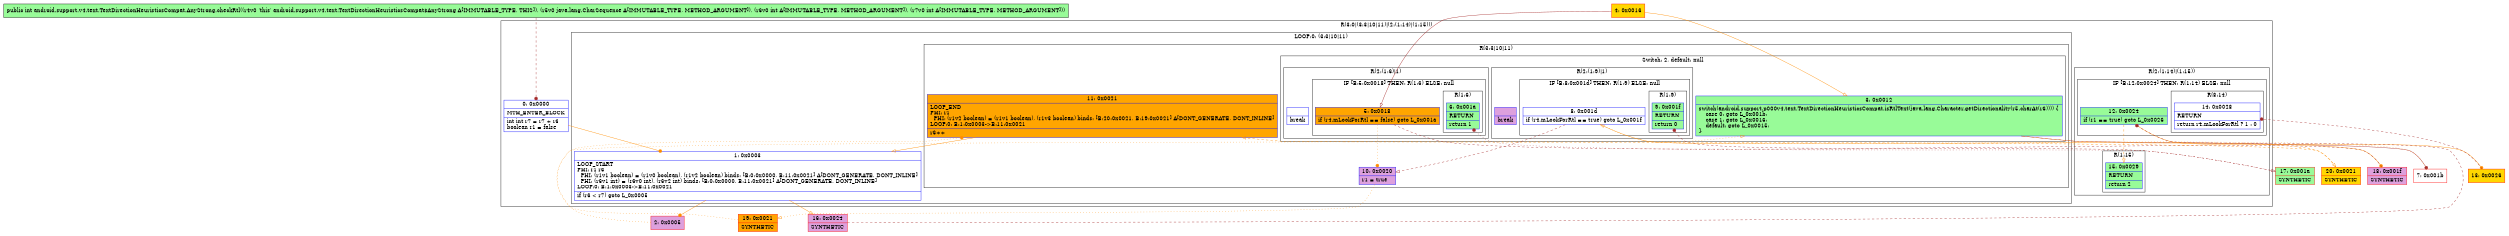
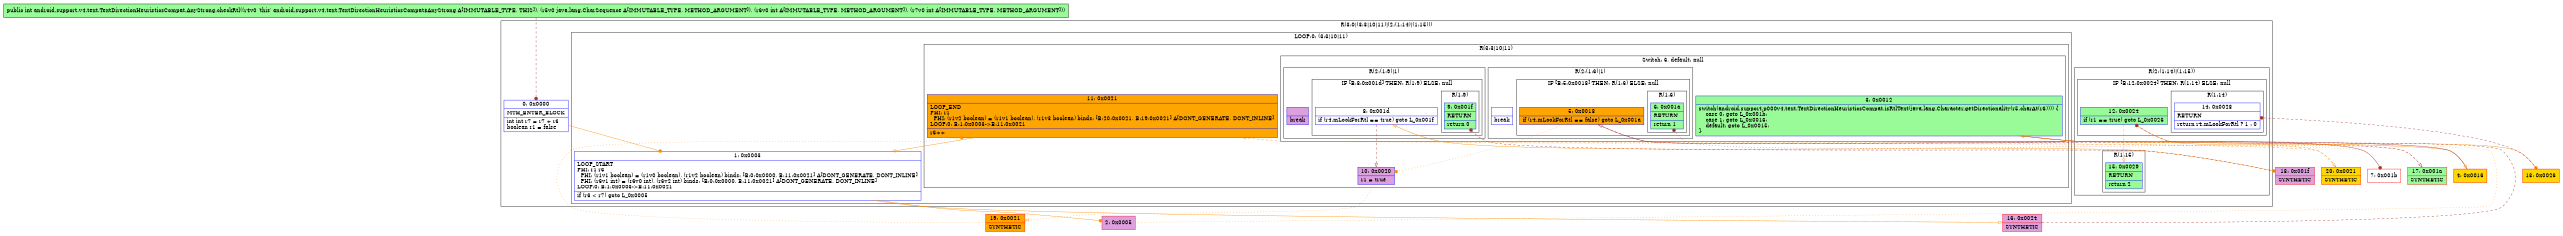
  digraph {
    node [color=blue fillcolor=palegreen shape=record style=filled]
    edge [arrowhead=onormal color=darkorange style=dashed]
    n1 [label="{9\:\ 0x001f|RETURN\l|return 0\l}"]
    n2 [fillcolor=white label="{8\:\ 0x001d|if (r4.mLookForRtl == true) goto L_0x001f\l}"]
    n3 [fillcolor=plum label="{|break\l}"]
    n4 [label="{6\:\ 0x001a|RETURN\l|return 1\l}"]
    n5 [fillcolor=orange label="{5\:\ 0x0018|if (r4.mLookForRtl == false) goto L_0x001a\l}"]
    n6 [fillcolor=white label="{|break\l}"]
    n7 [label="{3\:\ 0x0012|switch(android.support.p000v4.text.TextDirectionHeuristicsCompat.isRtlText(java.lang.Character.getDirectionality(r5.charAt(r6)))) \{\l    case 0: goto L_0x001b;\l    case 1: goto L_0x0016;\l    default: goto L_0x0015;\l\}\l}"]
    n8 [fillcolor=plum label="{10\:\ 0x0020|r1 = true\l}"]
    n9 [fillcolor=orange label="{11\:\ 0x0021|LOOP_END\lPHI: r1 \l  PHI: (r1v2 boolean) = (r1v1 boolean), (r1v3 boolean) binds: [B:20:0x0021, B:19:0x0021] A[DONT_GENERATE, DONT_INLINE]\lLOOP:0: B:1:0x0003\-\>B:11:0x0021\l|r6++\l}"]
    n10 [fillcolor=white label="{1\:\ 0x0003|LOOP_START\lPHI: r1 r6 \l  PHI: (r1v1 boolean) = (r1v0 boolean), (r1v2 boolean) binds: [B:0:0x0000, B:11:0x0021] A[DONT_GENERATE, DONT_INLINE]\l  PHI: (r6v1 int) = (r6v0 int), (r6v2 int) binds: [B:0:0x0000, B:11:0x0021] A[DONT_GENERATE, DONT_INLINE]\lLOOP:0: B:1:0x0003\-\>B:11:0x0021\l|if (r6 \< r7) goto L_0x0005\l}"]
    n11 [fillcolor=white label="{14\:\ 0x0028|RETURN\l|return r4.mLookForRtl ? 1 : 0\l}"]
    n12 [label="{12\:\ 0x0024|if (r1 == true) goto L_0x0026\l}"]
    n13 [label="{15\:\ 0x0029|RETURN\l|return 2\l}"]
    n14 [fillcolor=white label="{0\:\ 0x0000|MTH_ENTER_BLOCK\l|int int r7 = r7 + r6\lboolean r1 = false\l}"]
    n15 [color=red fillcolor=plum label="{18\:\ 0x001f|SYNTHETIC\l}"]
    n16 [color=red label="{17\:\ 0x001a|SYNTHETIC\l}"]
    n17 [color=red fillcolor=gold label="{4\:\ 0x0016}"]
    n18 [color=red fillcolor=white label="{7\:\ 0x001b}"]
    n19 [color=red fillcolor=gold label="{20\:\ 0x0021|SYNTHETIC\l}"]
    n20 [color=red fillcolor=orange label="{19\:\ 0x0021|SYNTHETIC\l}"]
    n21 [color=red fillcolor=plum label="{2\:\ 0x0005}"]
    n22 [color=red fillcolor=plum label="{16\:\ 0x0024|SYNTHETIC\l}"]
    n23 [color=red fillcolor=gold label="{13\:\ 0x0026}"]
    n24 [label="{public int android.support.v4.text.TextDirectionHeuristicsCompat.AnyStrong.checkRtl((r4v0 'this' android.support.v4.text.TextDirectionHeuristicsCompat$AnyStrong A[IMMUTABLE_TYPE, THIS]), (r5v0 java.lang.CharSequence A[IMMUTABLE_TYPE, METHOD_ARGUMENT]), (r6v0 int A[IMMUTABLE_TYPE, METHOD_ARGUMENT]), (r7v0 int A[IMMUTABLE_TYPE, METHOD_ARGUMENT])) }" color=""]
    subgraph cluster_1 {
      label="R(3:0|(3:3|10|11)|(2:(1:14)|(1:15)))"
      n14
      subgraph cluster_2 {
        label="LOOP:0: (3:3|10|11)"
        n10
        subgraph cluster_3 {
          label="R(3:3|10|11)"
          n8
          n9
          subgraph cluster_4 {
-           label="Switch: 2, default: null"
+           label="Switch: 6, default: null"
            n7
            subgraph cluster_5 {
              label="R(2:(1:9)|1)"
              n3
              subgraph cluster_6 {
                label="IF [B:8:0x001d] THEN: R(1:9) ELSE: null"
                n2
                subgraph cluster_7 {
                  label="R(1:9)"
                  n1
                }
              }
            }
            subgraph cluster_8 {
              label="R(2:(1:6)|1)"
              n6
              subgraph cluster_9 {
                label="IF [B:5:0x0018] THEN: R(1:6) ELSE: null"
                n5
                subgraph cluster_10 {
                  label="R(1:6)"
                  n4
                }
              }
            }
          }
        }
      }
      subgraph cluster_11 {
        label="R(2:(1:14)|(1:15))"
        subgraph cluster_12 {
          label="IF [B:12:0x0024] THEN: R(1:14) ELSE: null"
          n12
          subgraph cluster_13 {
-           label="R(8:14)"
+           label="R(1:14)"
            n11
          }
        }
        subgraph cluster_14 {
          label="R(1:15)"
          n13
        }
      }
    }
    n2 -> n8 [color=brown]
    n2 -> n15 [arrowhead=dot style=solid]
    n5 -> n8 [arrowhead=dot style=dotted]
    n5 -> n16 [color=brown]
-   n17 -> n7 [style=solid]
+   n7 -> n17 [style=solid]
    n7 -> n18 [arrowhead=dot color=brown style=solid]
    n7 -> n19
    n8 -> n20 [style=dotted]
    n9 -> n10 [style=solid]
    n10 -> n21 [arrowhead=dot style=solid]
    n10 -> n22 [style=solid]
    n12 -> n13
    n12 -> n23 [arrowhead=dot style=solid]
    n14 -> n10 [arrowhead=dot style=solid]
    n15 -> n1 [arrowhead=dot color=brown]
    n16 -> n4 [arrowhead=dot color=brown style=dotted]
    n17 -> n5 [color=brown style=solid]
    n18 -> n2 [style=dotted]
    n19 -> n9
    n20 -> n9 [arrowhead=dot style=dotted]
    n21 -> n7 [style=dotted]
    n22 -> n12 [arrowhead=dot color=brown]
    n23 -> n11 [arrowhead=dot color=brown]
    n24 -> n14 [arrowhead=dot color=brown]
  }
